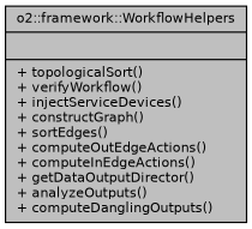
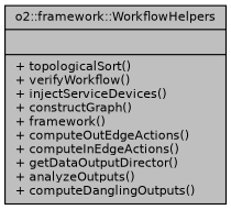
  digraph {
-   n1 [color=black fillcolor=grey75 fontcolor=black fontname=Helvetica fontsize=10 height=0.2 label="{o2::framework::WorkflowHelpers\n||+ topologicalSort()\l+ verifyWorkflow()\l+ injectServiceDevices()\l+ constructGraph()\l+ sortEdges()\l+ computeOutEdgeActions()\l+ computeInEdgeActions()\l+ getDataOutputDirector()\l+ analyzeOutputs()\l+ computeDanglingOutputs()\l}" shape=record style=filled width=0.4]
+   n1 [color=black fillcolor=grey75 fontcolor=black fontname=Helvetica fontsize=10 height=0.2 label="{o2::framework::WorkflowHelpers\n||+ topologicalSort()\l+ verifyWorkflow()\l+ injectServiceDevices()\l+ constructGraph()\l+ framework()\l+ computeOutEdgeActions()\l+ computeInEdgeActions()\l+ getDataOutputDirector()\l+ analyzeOutputs()\l+ computeDanglingOutputs()\l}" shape=record style=filled width=0.4]
  }
